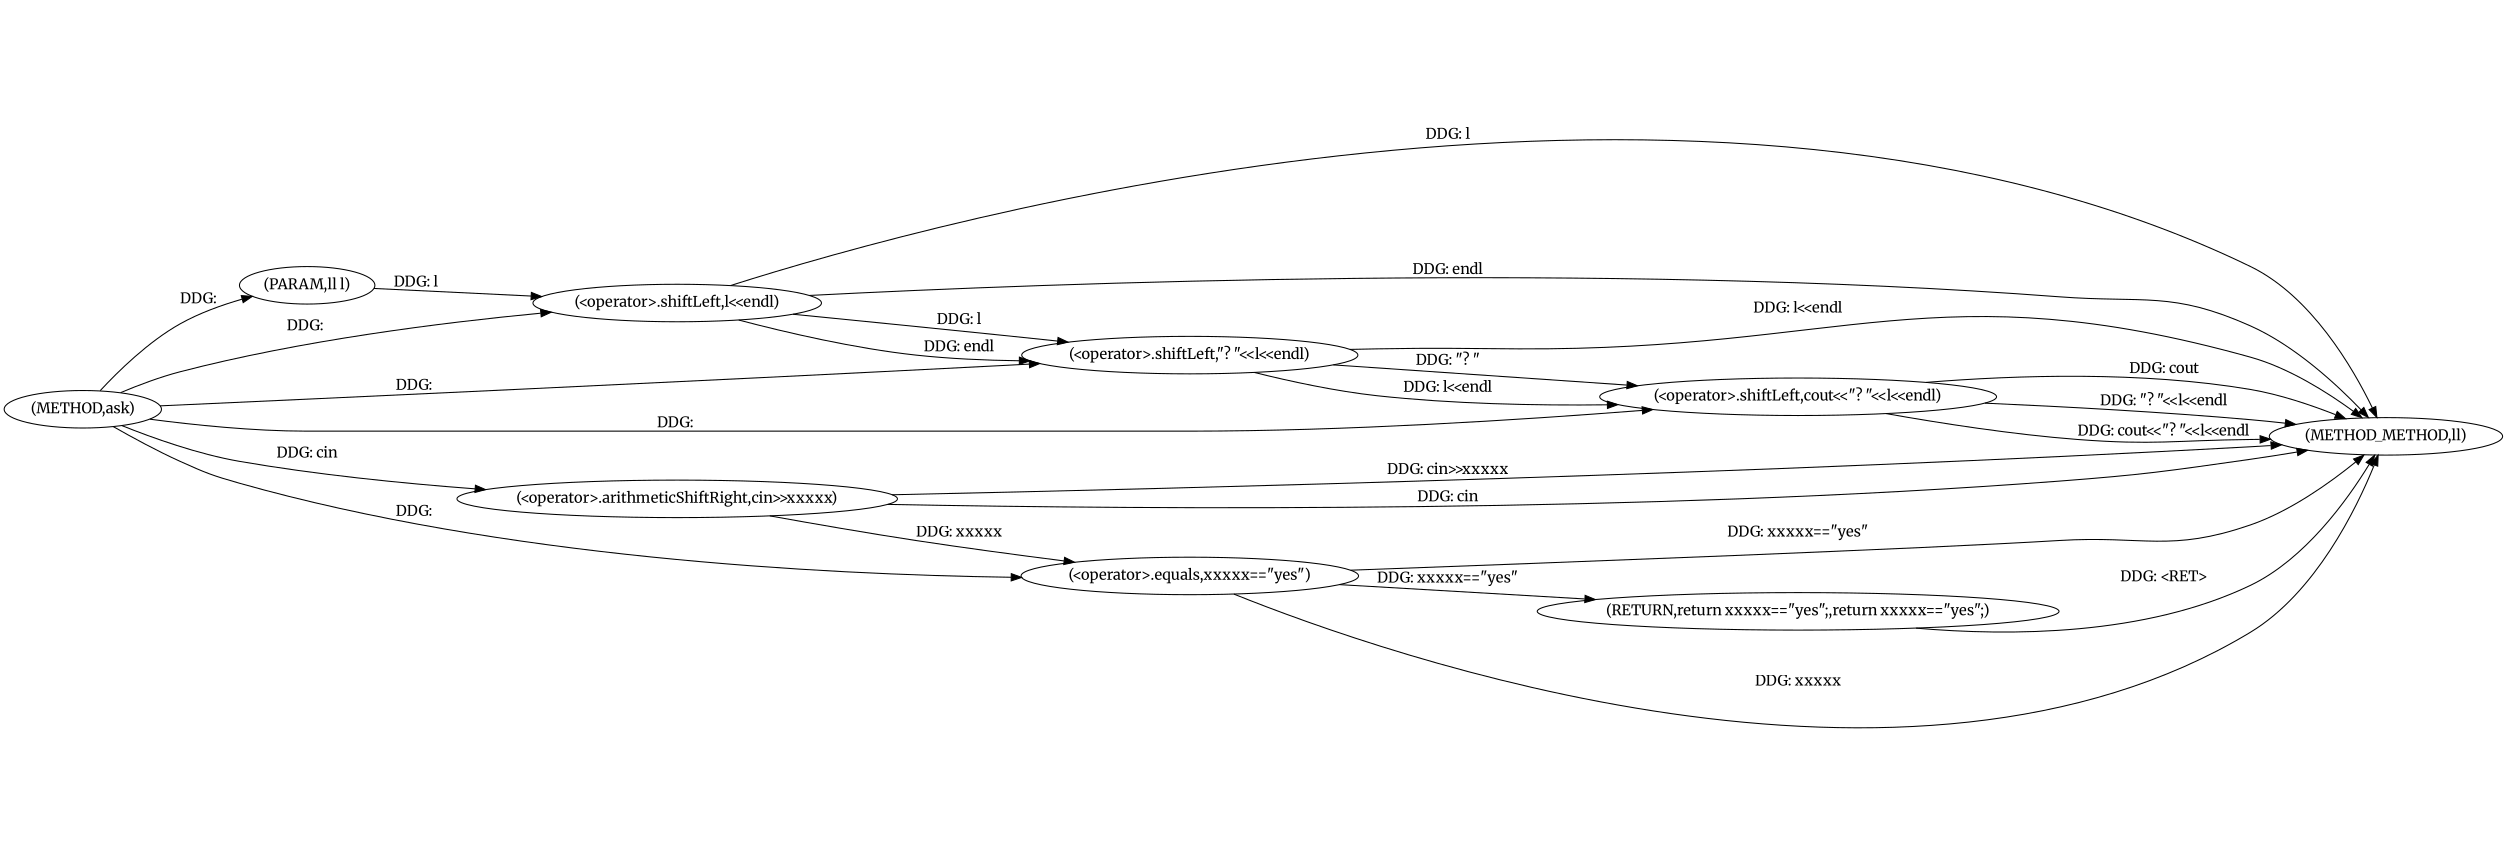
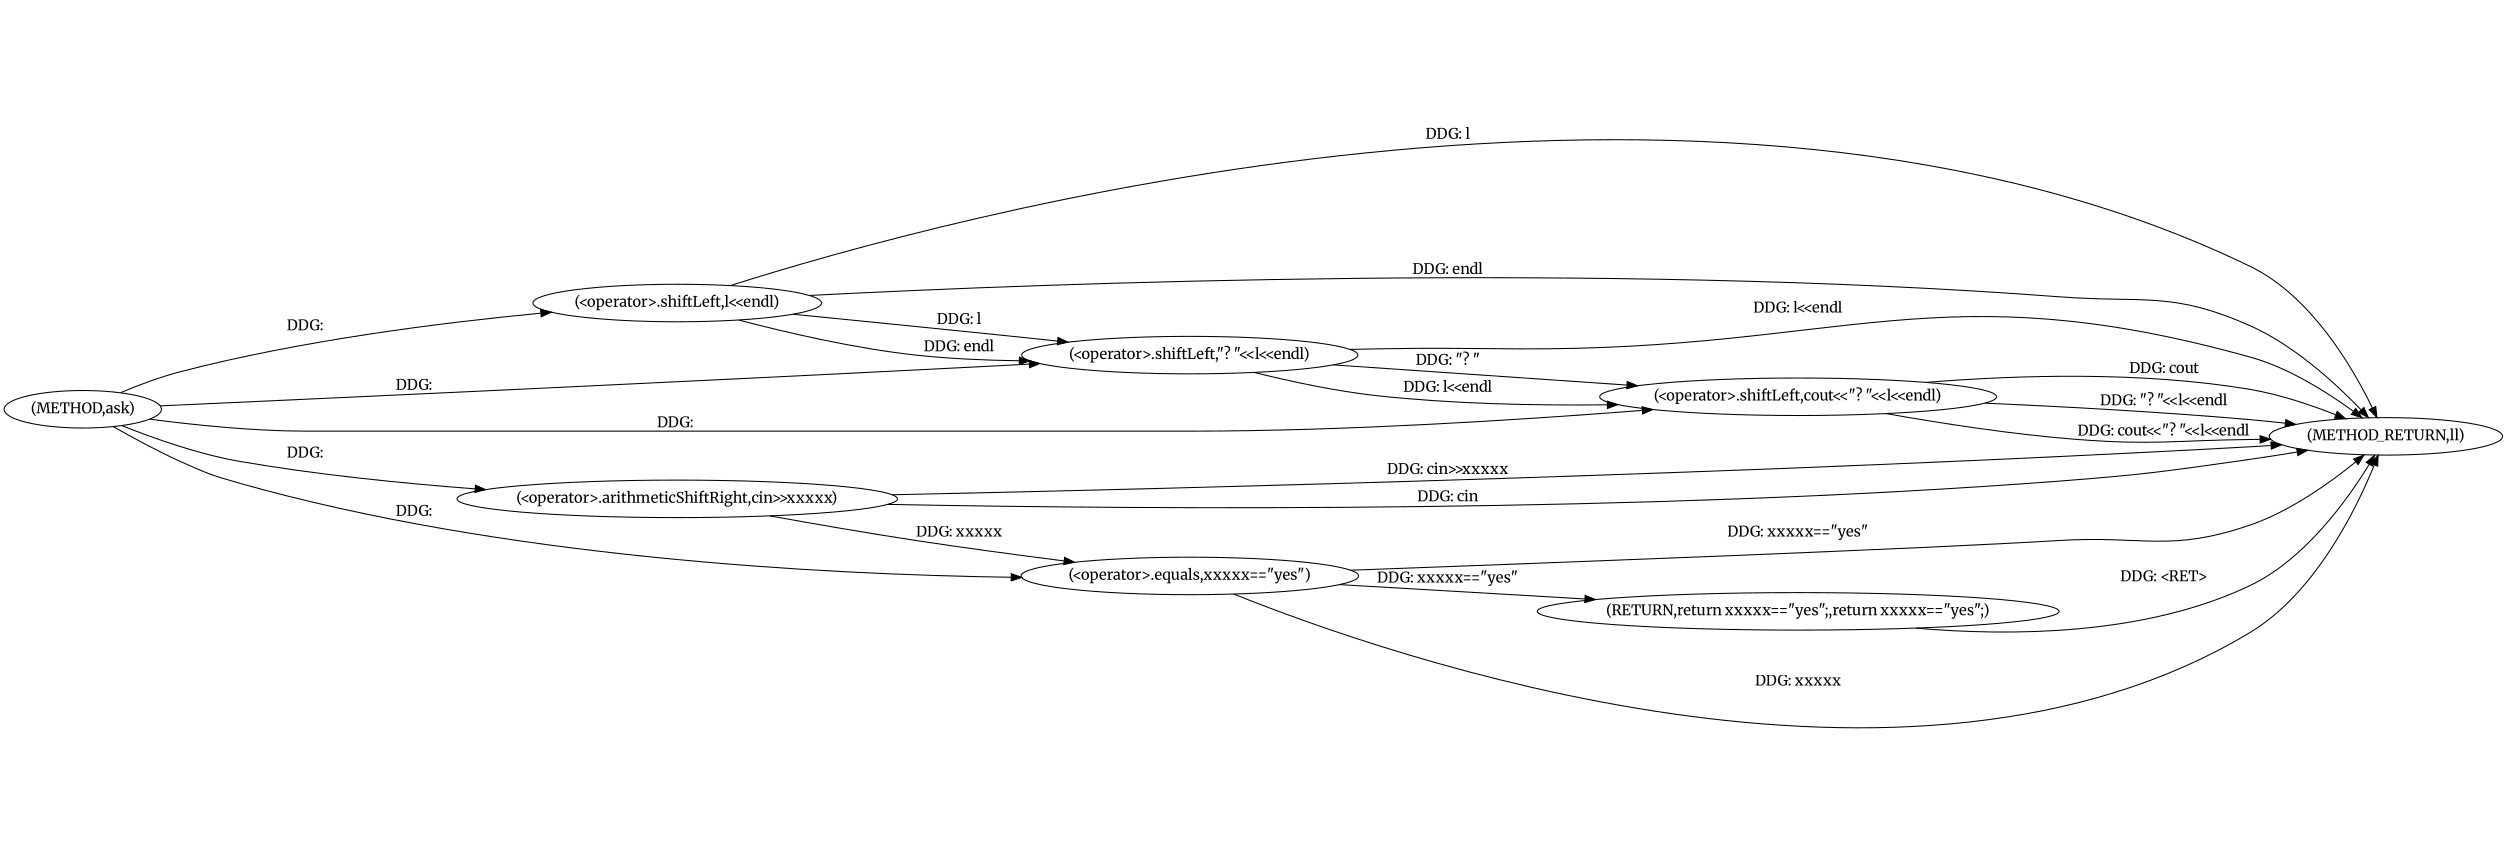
  digraph {
    fontname=Merriweather
    rankdir=LR
    node [fontname=Merriweather]
    edge [fontname=Merriweather]
    n1 [label="(METHOD,ask)"]
-   n2 [label="(PARAM,ll l)"]
    n3 [label="(<operator>.shiftLeft,cout<<\"? \"<<l<<endl)"]
    n4 [label="(<operator>.arithmeticShiftRight,cin>>xxxxx)"]
    n5 [label="(<operator>.equals,xxxxx==\"yes\")"]
    n6 [label="(<operator>.shiftLeft,\"? \"<<l<<endl)"]
    n7 [label="(<operator>.shiftLeft,l<<endl)"]
-   n8 [label="(METHOD_METHOD,ll)"]
+   n8 [label="(METHOD_RETURN,ll)"]
    n9 [label="(RETURN,return xxxxx==\"yes\";,return xxxxx==\"yes\";)"]
-   n1 -> n2 [label="DDG: "]
    n1 -> n3 [label="DDG: "]
-   n1 -> n4 [label="DDG: cin"]
+   n1 -> n4 [label="DDG: "]
    n1 -> n5 [label="DDG: "]
    n1 -> n6 [label="DDG: "]
    n1 -> n7 [label="DDG: "]
-   n2 -> n7 [label="DDG: l"]
    n3 -> n8 [label="DDG: \"? \"<<l<<endl"]
    n3 -> n8 [label="DDG: cout<<\"? \"<<l<<endl"]
    n3 -> n8 [label="DDG: cout"]
    n4 -> n5 [label="DDG: xxxxx"]
    n4 -> n8 [label="DDG: cin>>xxxxx"]
    n4 -> n8 [label="DDG: cin"]
    n5 -> n8 [label="DDG: xxxxx"]
    n5 -> n8 [label="DDG: xxxxx==\"yes\""]
    n5 -> n9 [label="DDG: xxxxx==\"yes\""]
    n6 -> n3 [label="DDG: l<<endl"]
    n6 -> n3 [label="DDG: \"? \""]
    n6 -> n8 [label="DDG: l<<endl"]
    n7 -> n6 [label="DDG: l"]
    n7 -> n6 [label="DDG: endl"]
    n7 -> n8 [label="DDG: l"]
    n7 -> n8 [label="DDG: endl"]
    n9 -> n8 [label="DDG: <RET>"]
  }
